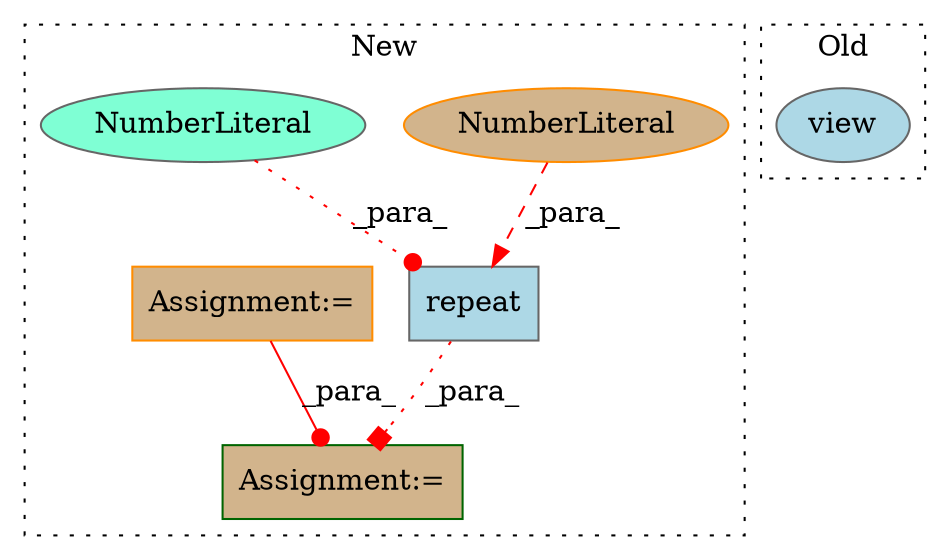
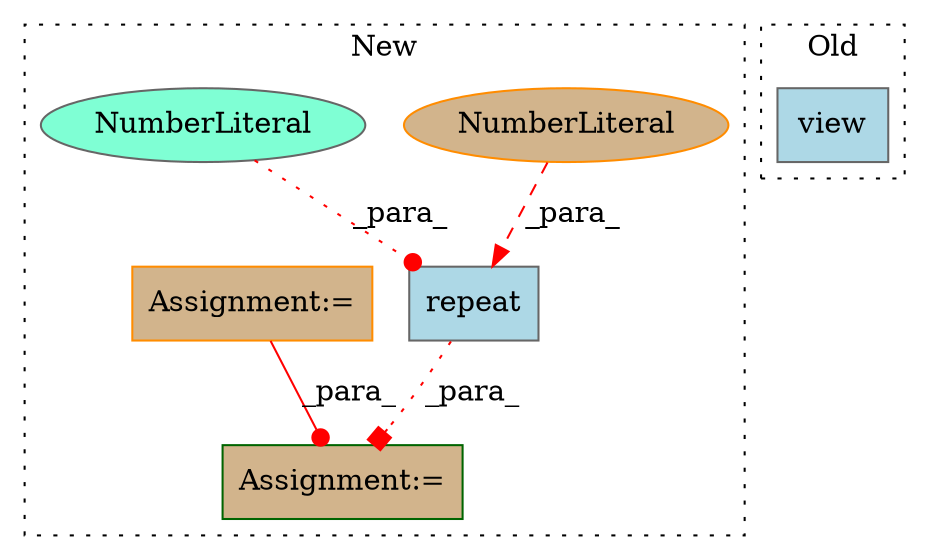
  digraph {
    node [a=32 l=1 shape=box style=filled fillcolor=tan color=gray40]
    edge [color=red style=dotted arrowhead=dot]
    n1 [l="7,1" label=repeat s="9501,9513" fillcolor=lightblue]
    n2 [a=34 label=NumberLiteral s=9512 shape=ellipse color=darkorange]
    n3 [a=34 label=NumberLiteral s=9510 shape=ellipse fillcolor=aquamarine]
    n4 [a=7 label="Assignment:=" s=9533 color=darkgreen]
    n5 [a=7 l=14 label="Assignment:=" s=8157 color=darkorange]
-   n6 [l="5,1" label=view s="9268,9279" shape=ellipse fillcolor=lightblue]
+   n6 [l="5,1" label=view s="9268,9279" fillcolor=lightblue]
    subgraph cluster_1 {
      label=New
      style=dotted
      n1
      n2
      n3
      n4
      n5
    }
    subgraph cluster_2 {
      label=Old
      style=dotted
      n6
    }
    n1 -> n4 [label=_para_ arrowhead=box]
    n2 -> n1 [label=_para_ style=dashed arrowhead=normal]
    n3 -> n1 [label=_para_]
    n5 -> n4 [label=_para_ style=solid]
  }
